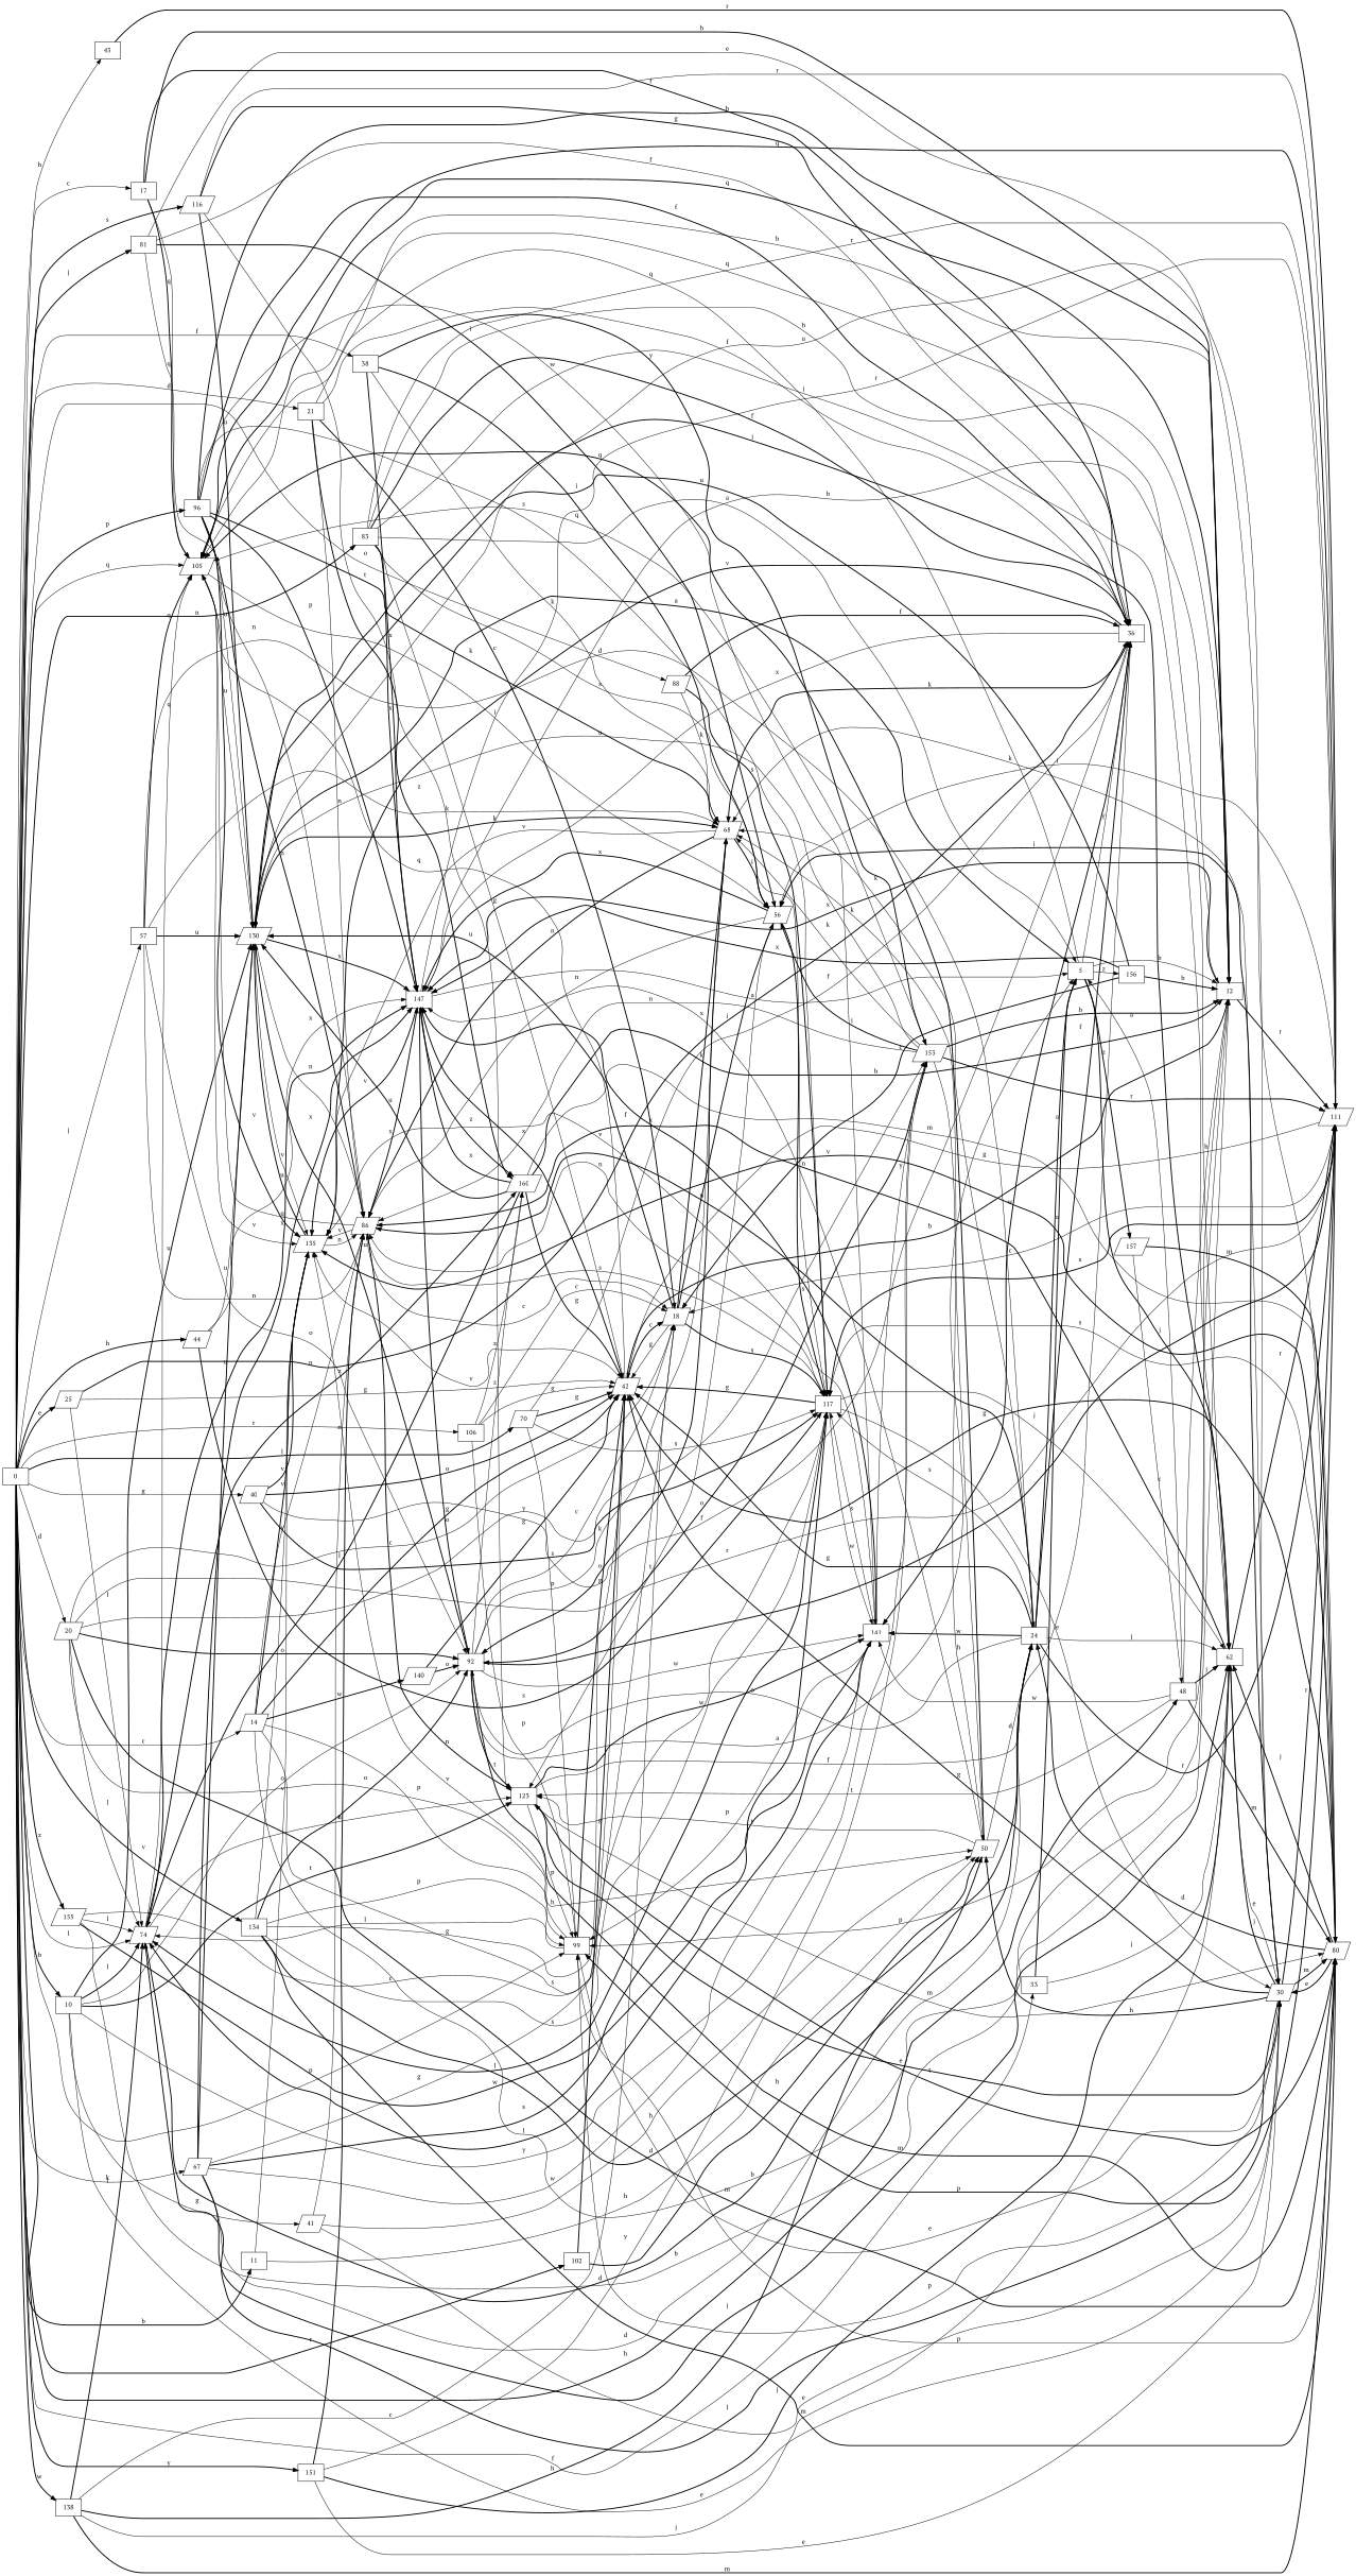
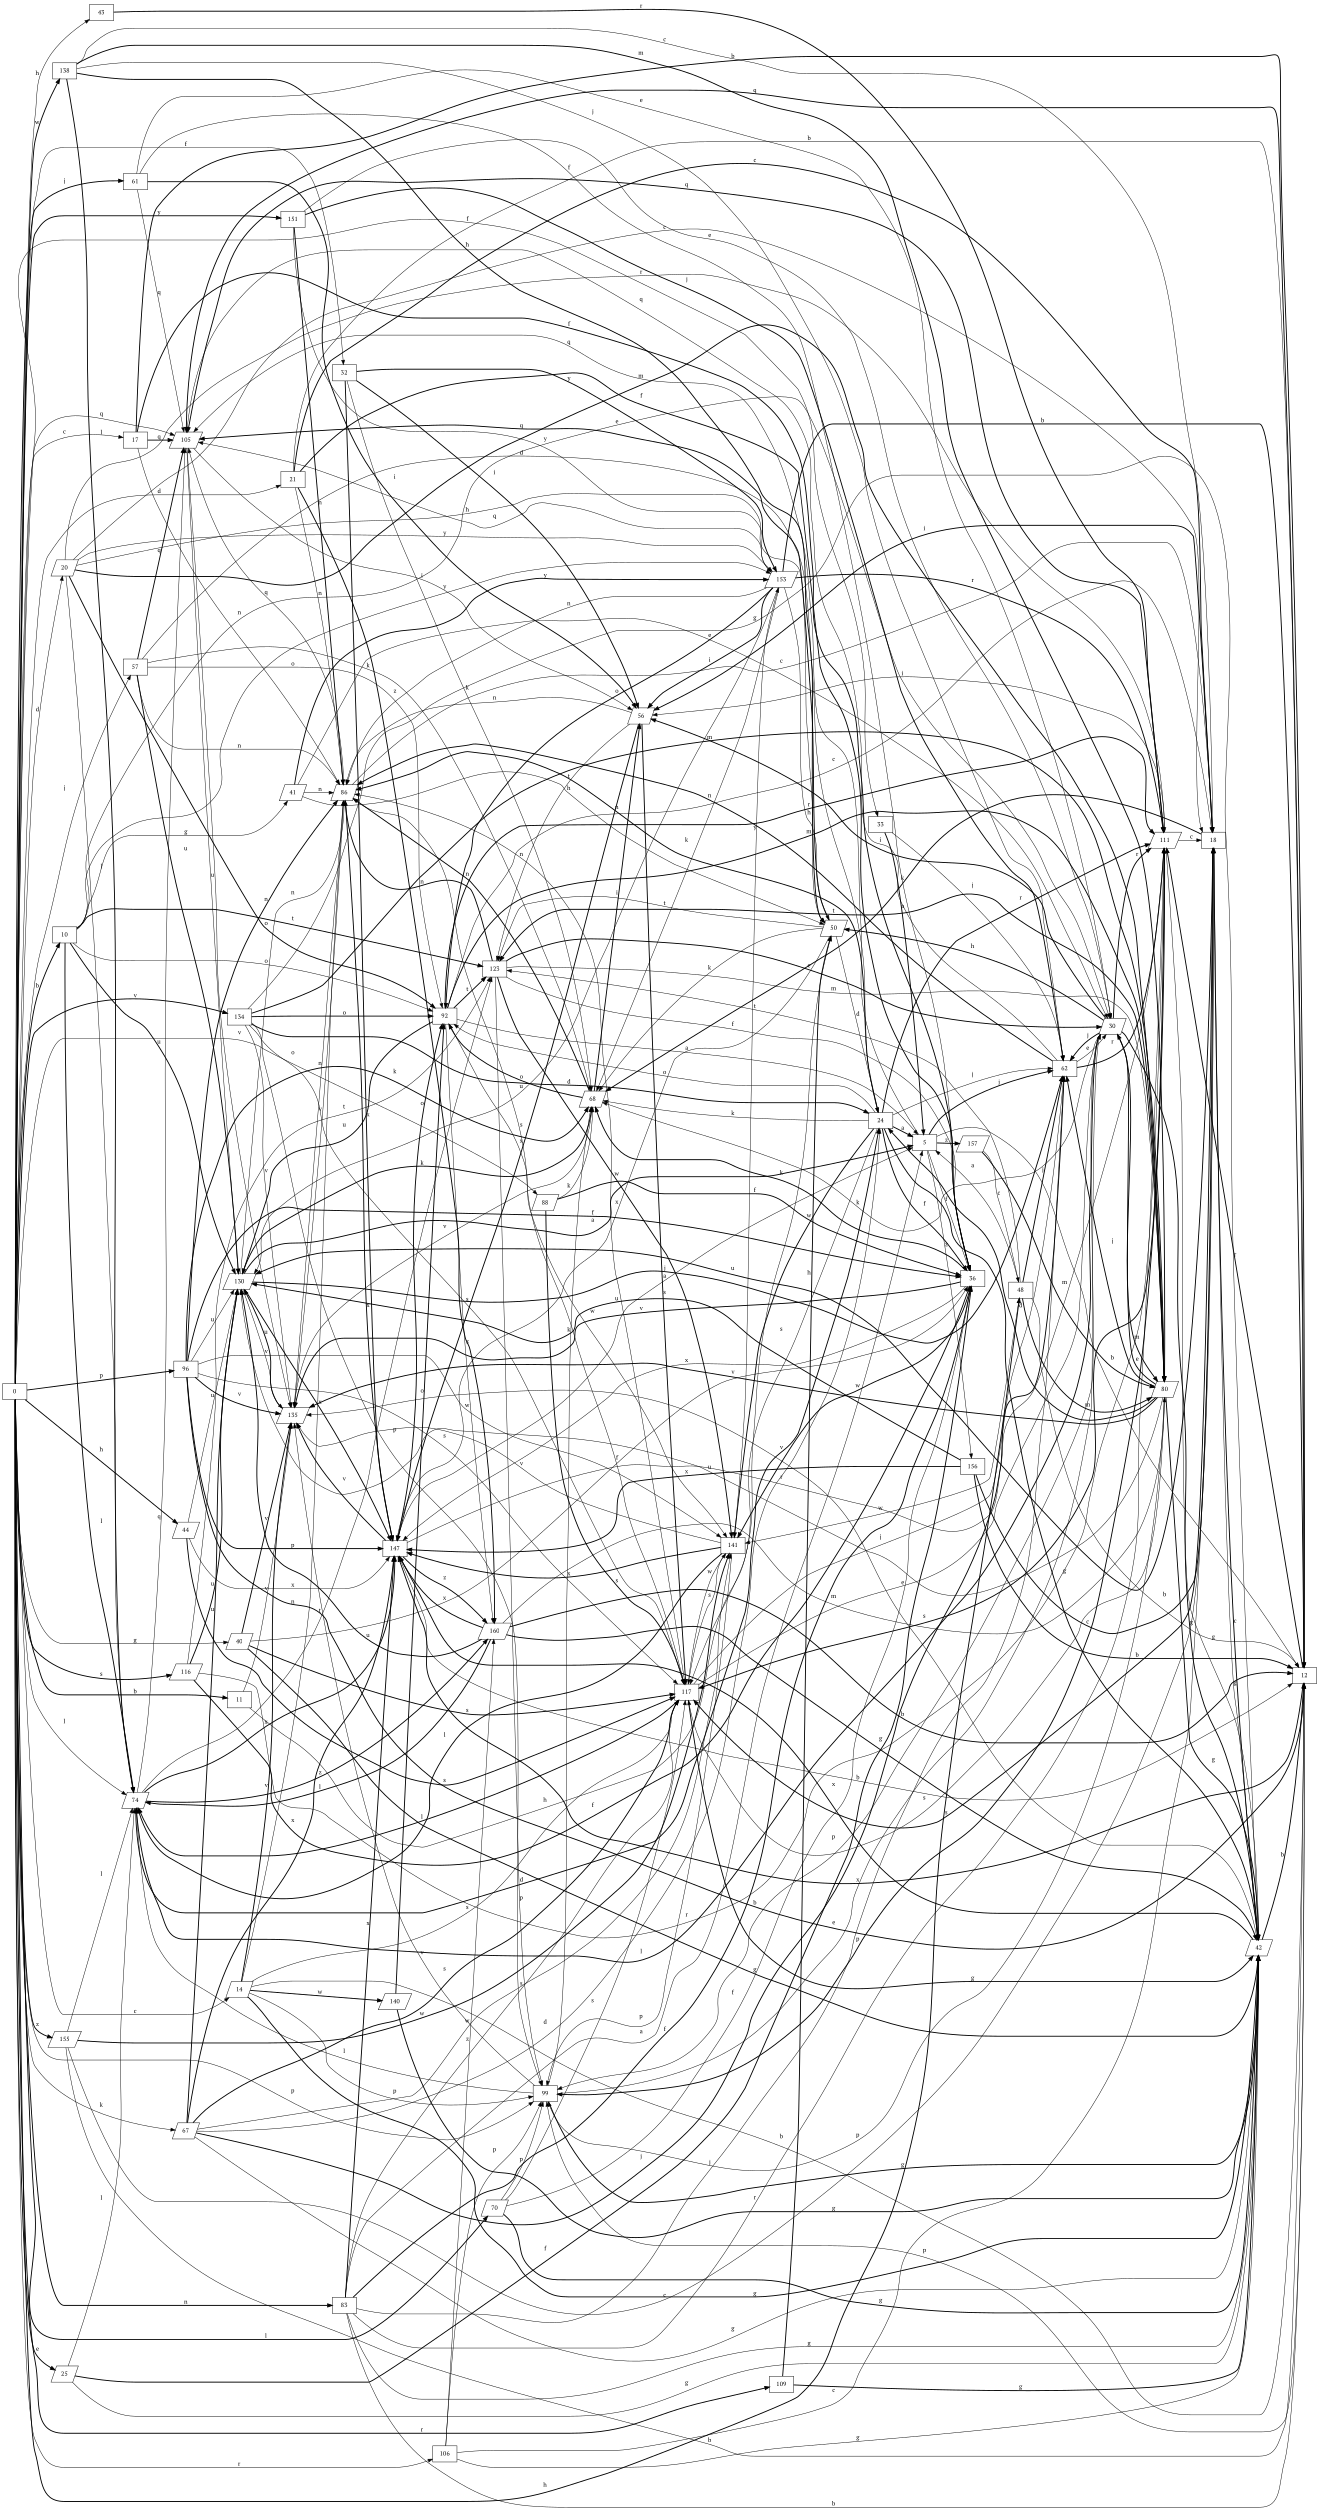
  strict digraph {
    fontname="PT Serif"
    rankdir=LR
    node [fontname="PT Serif" shape=box]
    edge [fontname="PT Serif" style=bold]
    0
    10
    11
    14 [shape=parallelogram]
    17
    20 [shape=parallelogram]
    21
    25 [shape=parallelogram]
-   32 [label=38]
+   32
    33
    40 [shape=parallelogram]
    43
    44 [shape=parallelogram]
    48
    57
-   61 [label=81]
+   61
    67 [shape=parallelogram]
    70 [shape=parallelogram]
    74 [shape=parallelogram]
    83
    88 [shape=parallelogram]
    96
    99
    105 [shape=parallelogram]
    106
-   109 [label=102]
+   109
    116 [shape=parallelogram]
    134
    138
    151
    155 [shape=parallelogram]
    30 [shape=parallelogram]
    41 [shape=parallelogram]
    92
    123
    130 [shape=parallelogram]
    153 [shape=parallelogram]
    50 [shape=parallelogram]
    135 [shape=parallelogram]
    12
    42 [shape=parallelogram]
    86 [shape=parallelogram]
    117
    140 [shape=parallelogram]
    36
    111 [shape=parallelogram]
-   18 [shape=parallelogram]
+   18
    80 [shape=parallelogram]
    160 [shape=parallelogram]
    147
    56 [shape=parallelogram]
    68 [shape=parallelogram]
    5
    62
    141
    24
    156
    157 [shape=parallelogram]
    0 -> 10 [label=b]
    0 -> 11 [label=b]
    0 -> 14 [label=c style=solid]
    0 -> 17 [label=c style=solid]
    0 -> 20 [label=d style=solid]
    0 -> 21 [label=d style=solid]
    0 -> 25 [label=e]
    0 -> 32 [label=f style=solid]
    0 -> 33 [label=f style=solid]
    0 -> 40 [label=g style=solid]
    0 -> 43 [label=h style=solid]
    0 -> 44 [label=h]
    0 -> 48 [label=h]
    0 -> 57 [label=j style=solid]
    0 -> 61 [label=j]
    0 -> 67 [label=k style=solid]
    0 -> 70 [label=l]
    0 -> 74 [label=l style=solid]
    0 -> 83 [label=n]
    0 -> 88 [label=o style=solid]
    0 -> 96 [label=p]
    0 -> 99 [label=p style=solid]
    0 -> 105 [label=q style=solid]
    0 -> 106 [label=r style=solid]
    0 -> 109 [label=r]
    0 -> 116 [label=s]
    0 -> 134 [label=v]
    0 -> 138 [label=w]
    0 -> 151 [label=y]
    0 -> 155 [label=z]
    10 -> 74 [label=l]
    10 -> 30 [label=e style=solid]
    10 -> 41 [label=g style=solid]
    10 -> 92 [label=o style=solid]
    10 -> 123 [label=t]
    10 -> 130 [label=u]
    10 -> 153 [label=y style=solid]
    11 -> 50 [label=h style=solid]
    11 -> 135 [label=v style=solid]
    14 -> 99 [label=p style=solid]
    14 -> 135 [label=v]
    14 -> 12 [label=b style=solid]
    14 -> 42 [label=g]
    14 -> 86 [label=n style=solid]
    14 -> 117 [label=s style=solid]
    14 -> 140 [label=w]
    17 -> 105 [label=q]
    17 -> 12 [label=b]
    17 -> 86 [label=n style=solid]
    17 -> 36 [label=f]
    20 -> 74 [label=l style=solid]
    20 -> 92 [label=o]
    20 -> 153 [label=y style=solid]
    20 -> 50 [label=h style=solid]
    20 -> 111 [label=r style=solid]
    20 -> 18 [label=c style=solid]
    20 -> 80 [label=m]
    21 -> 12 [label=b style=solid]
    21 -> 86 [label=n style=solid]
-   21 -> 36 [label=f style=solid]
+   21 -> 36 [label=f]
    21 -> 18 [label=c]
    21 -> 160 [label=z]
    25 -> 74 [label=l style=solid]
    25 -> 42 [label=g style=solid]
    25 -> 36 [label=f]
    32 -> 153 [label=y]
    32 -> 147 [label=x]
    32 -> 56 [label=i]
    32 -> 68 [label=k style=solid]
    33 -> 5 [label=a]
    33 -> 62 [label=j style=solid]
    40 -> 135 [label=v]
-   40 -> 42 [label=o]
+   40 -> 42 [label=g]
    40 -> 117 [label=s]
    40 -> 36 [label=f style=solid]
    43 -> 111 [label=r]
    44 -> 130 [label=u style=solid]
    44 -> 117 [label=s]
    44 -> 147 [label=x style=solid]
    48 -> 123 [label=t style=solid]
    48 -> 12 [label=b style=solid]
    48 -> 80 [label=m]
    48 -> 5 [label=a style=solid]
    48 -> 62 [label=j]
    48 -> 141 [label=w style=solid]
    57 -> 105 [label=q]
    57 -> 92 [label=o style=solid]
    57 -> 130 [label=u]
    57 -> 86 [label=n style=solid]
    57 -> 68 [label=k style=solid]
    57 -> 24 [label=d style=solid]
    61 -> 105 [label=q style=solid]
    61 -> 30 [label=e style=solid]
    61 -> 36 [label=f style=solid]
    61 -> 56 [label=i]
    67 -> 130 [label=u]
    67 -> 42 [label=g style=solid]
    67 -> 117 [label=s]
    67 -> 147 [label=x]
    67 -> 62 [label=j]
    67 -> 141 [label=w style=solid]
    67 -> 24 [label=d style=solid]
    70 -> 99 [label=p style=solid]
    70 -> 42 [label=g]
    70 -> 117 [label=s style=solid]
    70 -> 36 [label=f style=solid]
    74 -> 105 [label=q style=solid]
    74 -> 123 [label=t style=solid]
    74 -> 160 [label=z]
    74 -> 147 [label=x]
    74 -> 24 [label=d]
    83 -> 12 [label=b style=solid]
    83 -> 42 [label=g style=solid]
    83 -> 117 [label=s style=solid]
    83 -> 36 [label=f]
    83 -> 111 [label=r style=solid]
    83 -> 147 [label=x]
    83 -> 5 [label=a style=solid]
    83 -> 62 [label=j style=solid]
    88 -> 117 [label=s]
    88 -> 36 [label=f]
    88 -> 68 [label=k style=solid]
    96 -> 130 [label=u style=solid]
    96 -> 135 [label=v]
    96 -> 12 [label=b]
    96 -> 86 [label=n]
    96 -> 117 [label=s style=solid]
    96 -> 36 [label=f]
    96 -> 147 [label=p]
    96 -> 68 [label=k]
    96 -> 141 [label=w style=solid]
    99 -> 74 [label=l style=solid]
    99 -> 30 [label=e style=solid]
    99 -> 135 [label=v style=solid]
    99 -> 42 [label=g]
    105 -> 130 [label=u style=solid]
    105 -> 135 [label=v style=solid]
    105 -> 56 [label=i style=solid]
    106 -> 99 [label=p style=solid]
    106 -> 42 [label=g style=solid]
    106 -> 18 [label=c style=solid]
    106 -> 160 [label=z style=solid]
    109 -> 50 [label=h]
    109 -> 42 [label=g]
    116 -> 123 [label=t style=solid]
    116 -> 130 [label=u]
-   116 -> 36 [label=g]
+   116 -> 36 [label=f]
    116 -> 111 [label=r style=solid]
    134 -> 99 [label=p style=solid]
    134 -> 92 [label=o]
    134 -> 135 [label=v style=solid]
    134 -> 42 [label=g style=solid]
    134 -> 117 [label=s style=solid]
    134 -> 80 [label=m]
    134 -> 24 [label=d]
    138 -> 74 [label=l]
    138 -> 50 [label=h]
    138 -> 18 [label=c style=solid]
    138 -> 80 [label=m]
    138 -> 62 [label=j style=solid]
    151 -> 30 [label=e style=solid]
    151 -> 153 [label=y style=solid]
    151 -> 86 [label=n]
    151 -> 62 [label=j]
    155 -> 74 [label=l style=solid]
    155 -> 12 [label=b style=solid]
    155 -> 18 [label=c style=solid]
    155 -> 141 [label=w]
    30 -> 74 [label=l]
    30 -> 99 [label=p style=solid]
    30 -> 50 [label=h]
    30 -> 42 [label=g]
    30 -> 111 [label=r]
    30 -> 80 [label=m]
    30 -> 56 [label=i]
    30 -> 68 [label=k style=solid]
    30 -> 62 [label=j]
    41 -> 30 [label=e style=solid]
+   41 -> 153 [label=y]
    41 -> 50 [label=h style=solid]
    41 -> 86 [label=n style=solid]
    92 -> 123 [label=t]
    92 -> 130 [label=u]
    92 -> 111 [label=r]
    92 -> 18 [label=c style=solid]
    92 -> 80 [label=m]
    92 -> 160 [label=z style=solid]
-   92 -> 68 [label=k style=solid]
+   99 -> 68 [label=k style=solid]
    92 -> 5 [label=a style=solid]
    92 -> 141 [label=w style=solid]
    123 -> 99 [label=p style=solid]
    123 -> 30 [label=e]
    123 -> 86 [label=n]
    123 -> 36 [label=f style=solid]
    123 -> 80 [label=m style=solid]
    123 -> 141 [label=w]
    130 -> 135 [label=v style=solid]
    130 -> 86 [label=n style=solid]
    130 -> 147 [label=x]
    130 -> 68 [label=k]
    130 -> 5 [label=a]
    130 -> 62 [label=j]
    153 -> 105 [label=q style=solid]
    153 -> 92 [label=o]
    153 -> 130 [label=u style=solid]
    153 -> 50 [label=h style=solid]
    153 -> 12 [label=b]
    153 -> 86 [label=n style=solid]
    153 -> 111 [label=r]
    153 -> 56 [label=i]
    153 -> 68 [label=k style=solid]
    50 -> 105 [label=q]
    50 -> 123 [label=t style=solid]
    50 -> 147 [label=x style=solid]
    50 -> 68 [label=k style=solid]
    50 -> 24 [label=d style=solid]
    135 -> 130 [label=u]
    135 -> 86 [label=n style=solid]
    12 -> 99 [label=p style=solid]
    12 -> 105 [label=q]
    12 -> 111 [label=r]
    12 -> 147 [label=x]
-   42 -> 105 [label=q style=solid]
    42 -> 135 [label=v style=solid]
    42 -> 12 [label=b]
    42 -> 18 [label=c]
    42 -> 147 [label=x]
    86 -> 105 [label=q style=solid]
    86 -> 135 [label=v style=solid]
    86 -> 117 [label=s style=solid]
    86 -> 18 [label=c style=solid]
    86 -> 147 [label=x]
    117 -> 74 [label=l]
    117 -> 30 [label=e style=solid]
    117 -> 42 [label=g]
    117 -> 86 [label=n style=solid]
    117 -> 62 [label=j style=solid]
    117 -> 141 [label=w style=solid]
    140 -> 92 [label=o]
    140 -> 42 [label=g]
    36 -> 135 [label=v]
    36 -> 147 [label=x style=solid]
    36 -> 68 [label=k]
    36 -> 141 [label=w]
    111 -> 99 [label=p]
    111 -> 105 [label=q]
    111 -> 42 [label=g style=solid]
    111 -> 117 [label=s]
    111 -> 18 [label=c style=solid]
    111 -> 56 [label=i style=solid]
    18 -> 130 [label=u]
    18 -> 42 [label=g style=solid]
    18 -> 117 [label=s]
    18 -> 56 [label=i]
    18 -> 68 [label=k]
    80 -> 99 [label=p style=solid]
    80 -> 30 [label=e]
    80 -> 123 [label=t]
    80 -> 130 [label=u style=solid]
    80 -> 135 [label=v]
    80 -> 42 [label=g]
    80 -> 117 [label=s style=solid]
    80 -> 62 [label=j]
    80 -> 24 [label=d]
    160 -> 74 [label=l]
    160 -> 130 [label=u]
    160 -> 12 [label=b]
    160 -> 42 [label=g]
    160 -> 80 [label=m style=solid]
    160 -> 147 [label=x]
    147 -> 92 [label=o]
    147 -> 135 [label=v]
    147 -> 12 [label=b style=solid]
    147 -> 111 [label=r style=solid]
    147 -> 160 [label=z]
    147 -> 5 [label=a style=solid]
    56 -> 123 [label=t style=solid]
    56 -> 86 [label=n style=solid]
    56 -> 117 [label=s]
    56 -> 147 [label=x]
    68 -> 92 [label=o]
    68 -> 135 [label=v style=solid]
    68 -> 86 [label=n]
    68 -> 56 [label=i]
    5 -> 105 [label=q style=solid]
    5 -> 12 [label=b style=solid]
    5 -> 36 [label=f style=solid]
    5 -> 62 [label=j]
    5 -> 156 [label=z style=solid]
    5 -> 157 [label=z]
    62 -> 105 [label=q style=solid]
    62 -> 30 [label=e style=solid]
    62 -> 86 [label=n]
    62 -> 111 [label=r]
    141 -> 74 [label=l]
    141 -> 99 [label=p style=solid]
    141 -> 153 [label=y style=solid]
    141 -> 135 [label=v style=solid]
    141 -> 117 [label=s style=solid]
    141 -> 147 [label=x]
    24 -> 92 [label=o style=solid]
    24 -> 42 [label=g]
    24 -> 86 [label=n]
    24 -> 117 [label=s style=solid]
    24 -> 36 [label=f]
    24 -> 111 [label=r]
    24 -> 68 [label=k style=solid]
    24 -> 5 [label=a]
    24 -> 62 [label=j style=solid]
    24 -> 141 [label=w]
    156 -> 130 [label=u]
    156 -> 12 [label=b]
    156 -> 18 [label=c]
    156 -> 147 [label=x]
    157 -> 48 [label=c style=solid]
    157 -> 80 [label=m]
  }
